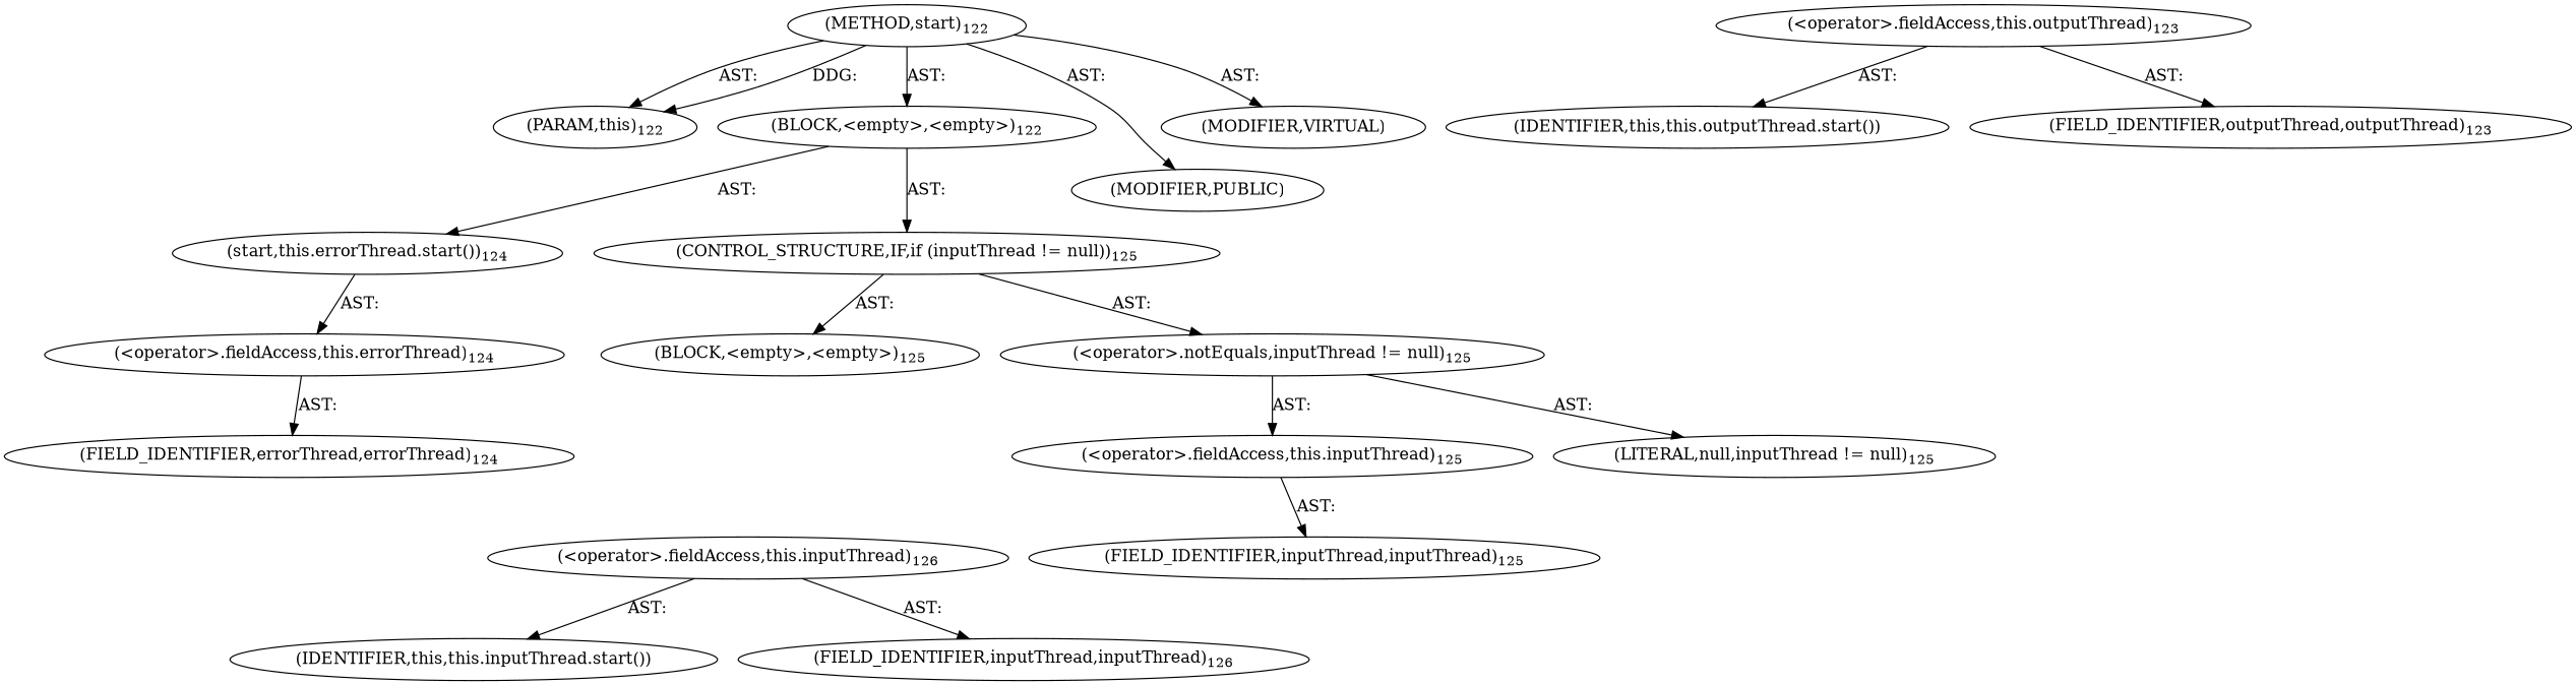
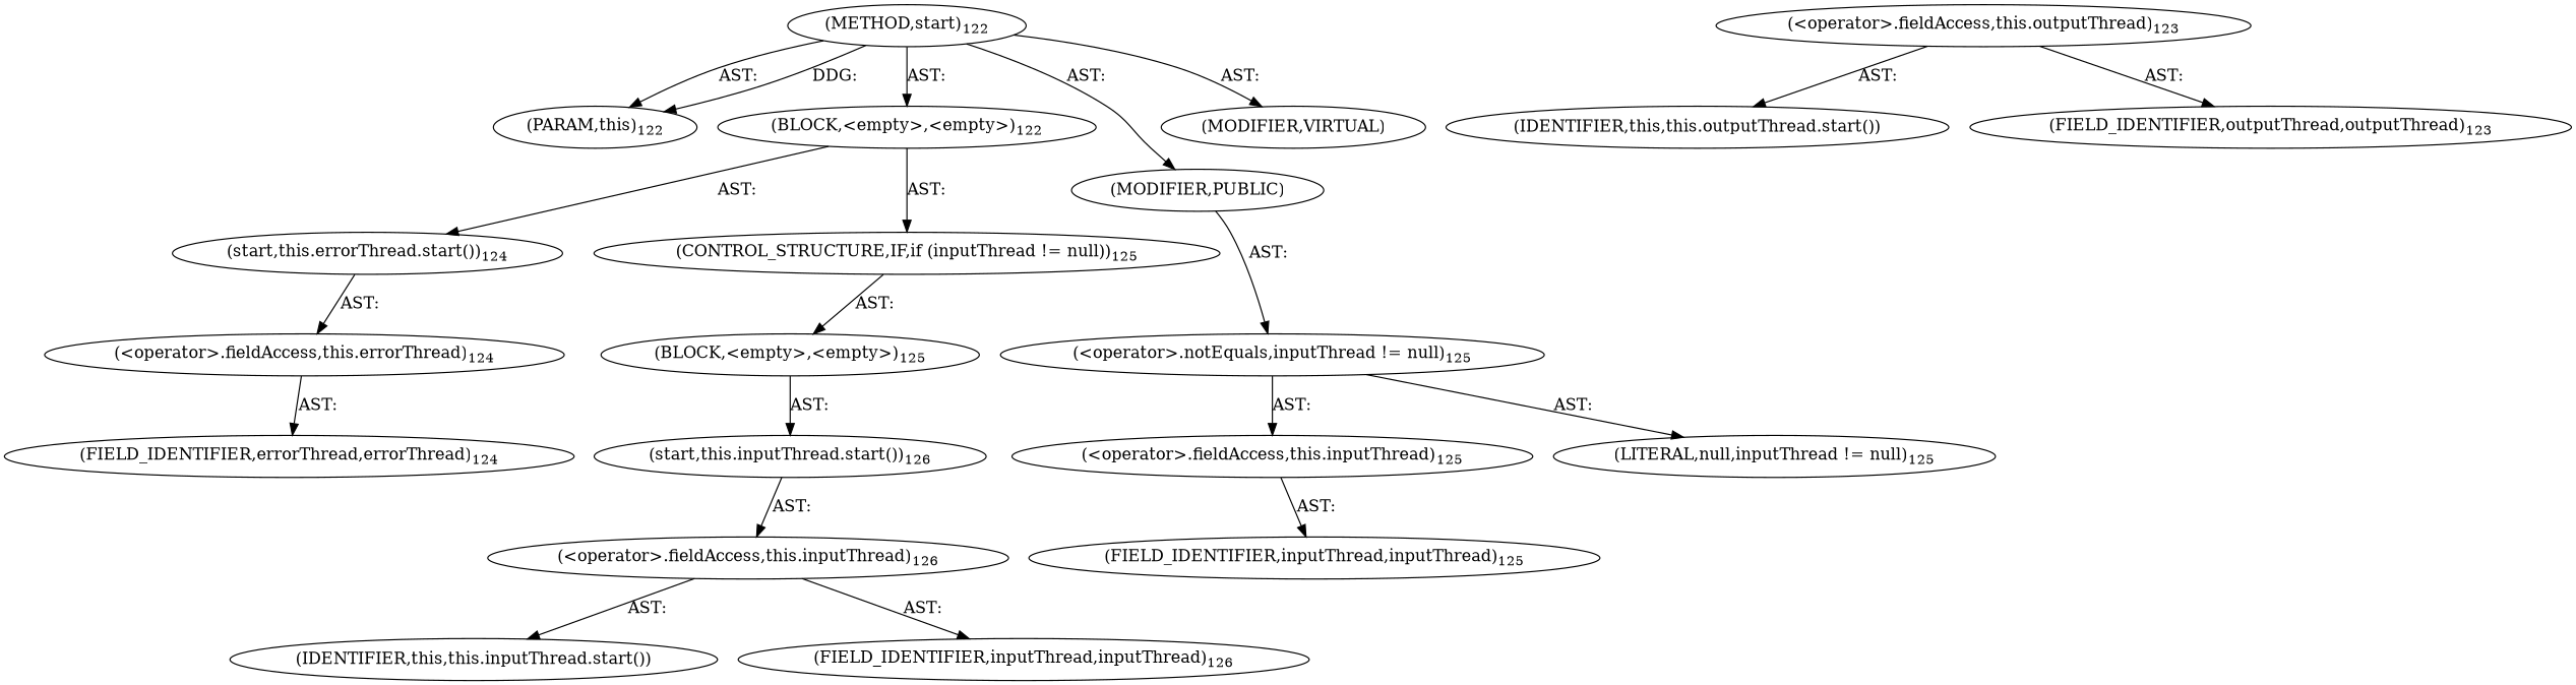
  digraph {
    fontname="DejaVu Serif"
    node [fontname="DejaVu Serif"]
    edge [fontname="DejaVu Serif"]
    n1 [label=<(METHOD,start)<SUB>122</SUB>>]
    n2 [label=<(PARAM,this)<SUB>122</SUB>>]
    n3 [label=<(BLOCK,&lt;empty&gt;,&lt;empty&gt;)<SUB>122</SUB>>]
    n4 [label=<(MODIFIER,PUBLIC)>]
    n5 [label=<(MODIFIER,VIRTUAL)>]
    n6 [label=<(start,this.errorThread.start())<SUB>124</SUB>>]
    n7 [label=<(CONTROL_STRUCTURE,IF,if (inputThread != null))<SUB>125</SUB>>]
    n8 [label=<(&lt;operator&gt;.fieldAccess,this.errorThread)<SUB>124</SUB>>]
    n9 [label=<(&lt;operator&gt;.notEquals,inputThread != null)<SUB>125</SUB>>]
    n10 [label=<(BLOCK,&lt;empty&gt;,&lt;empty&gt;)<SUB>125</SUB>>]
    n11 [label=<(&lt;operator&gt;.fieldAccess,this.outputThread)<SUB>123</SUB>>]
    n12 [label=<(IDENTIFIER,this,this.outputThread.start())>]
    n13 [label=<(FIELD_IDENTIFIER,outputThread,outputThread)<SUB>123</SUB>>]
    n14 [label=<(FIELD_IDENTIFIER,errorThread,errorThread)<SUB>124</SUB>>]
    n15 [label=<(&lt;operator&gt;.fieldAccess,this.inputThread)<SUB>125</SUB>>]
    n16 [label=<(LITERAL,null,inputThread != null)<SUB>125</SUB>>]
+   n17 [label=<(start,this.inputThread.start())<SUB>126</SUB>>]
    n18 [label=<(FIELD_IDENTIFIER,inputThread,inputThread)<SUB>125</SUB>>]
    n19 [label=<(&lt;operator&gt;.fieldAccess,this.inputThread)<SUB>126</SUB>>]
    n20 [label=<(IDENTIFIER,this,this.inputThread.start())>]
    n21 [label=<(FIELD_IDENTIFIER,inputThread,inputThread)<SUB>126</SUB>>]
    n1 -> n2 [label="AST: "]
    n1 -> n2 [label="DDG: "]
    n1 -> n3 [label="AST: "]
    n1 -> n4 [label="AST: "]
    n1 -> n5 [label="AST: "]
    n3 -> n6 [label="AST: "]
    n3 -> n7 [label="AST: "]
    n6 -> n8 [label="AST: "]
-   n7 -> n9 [label="AST: "]
+   n4 -> n9 [label="AST: "]
    n7 -> n10 [label="AST: "]
    n8 -> n14 [label="AST: "]
    n9 -> n15 [label="AST: "]
    n9 -> n16 [label="AST: "]
+   n10 -> n17 [label="AST: "]
    n11 -> n12 [label="AST: "]
    n11 -> n13 [label="AST: "]
    n15 -> n18 [label="AST: "]
+   n17 -> n19 [label="AST: "]
    n19 -> n20 [label="AST: "]
    n19 -> n21 [label="AST: "]
  }
